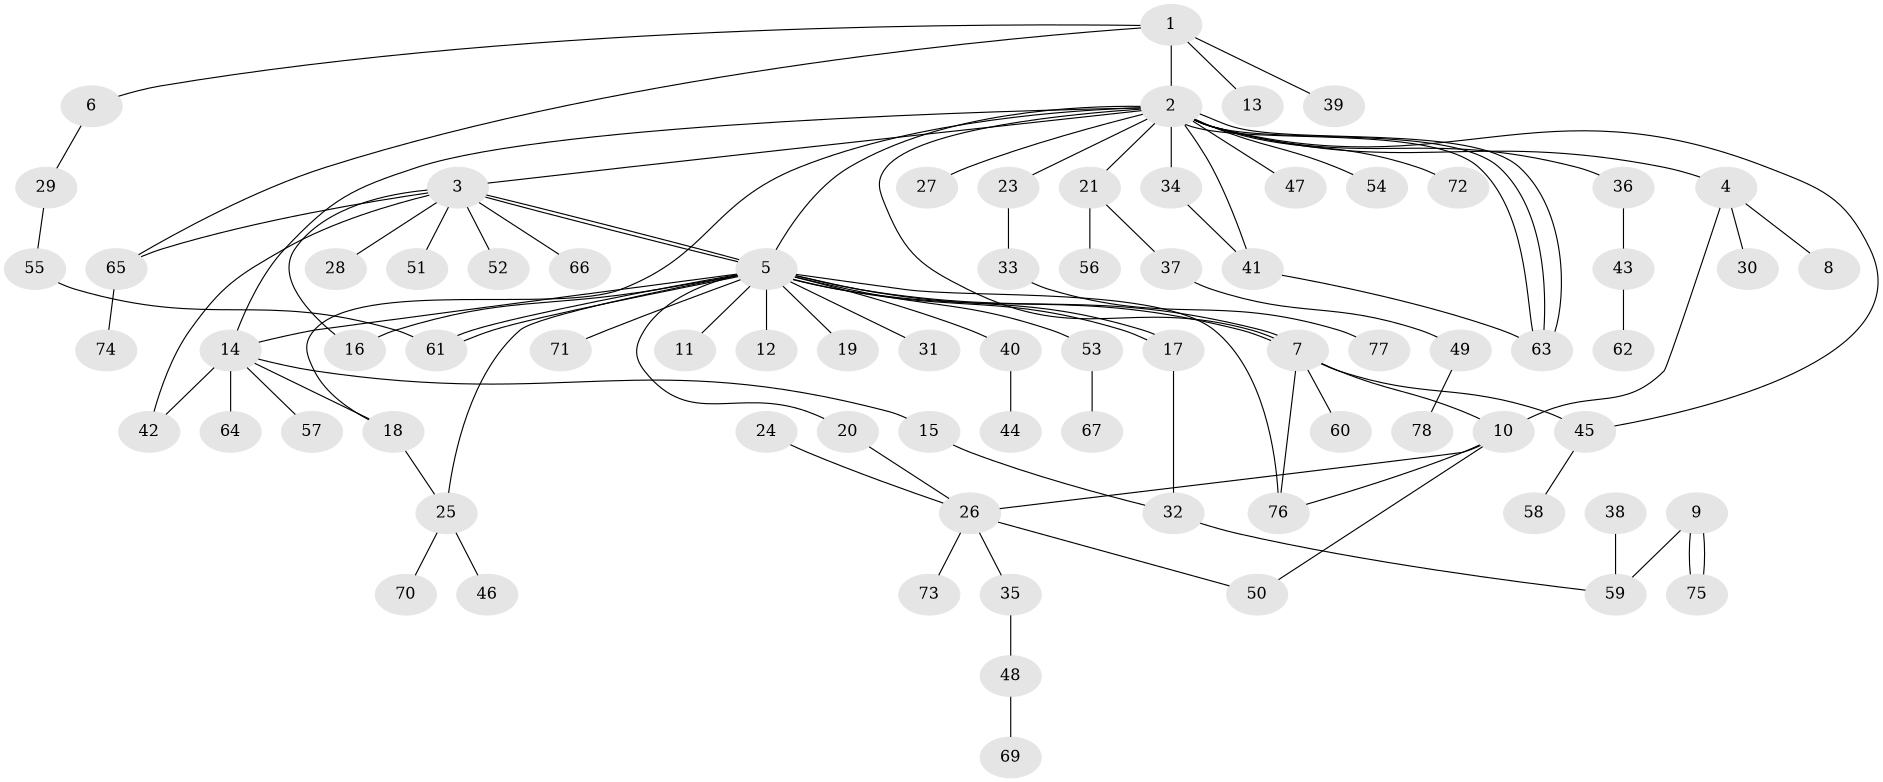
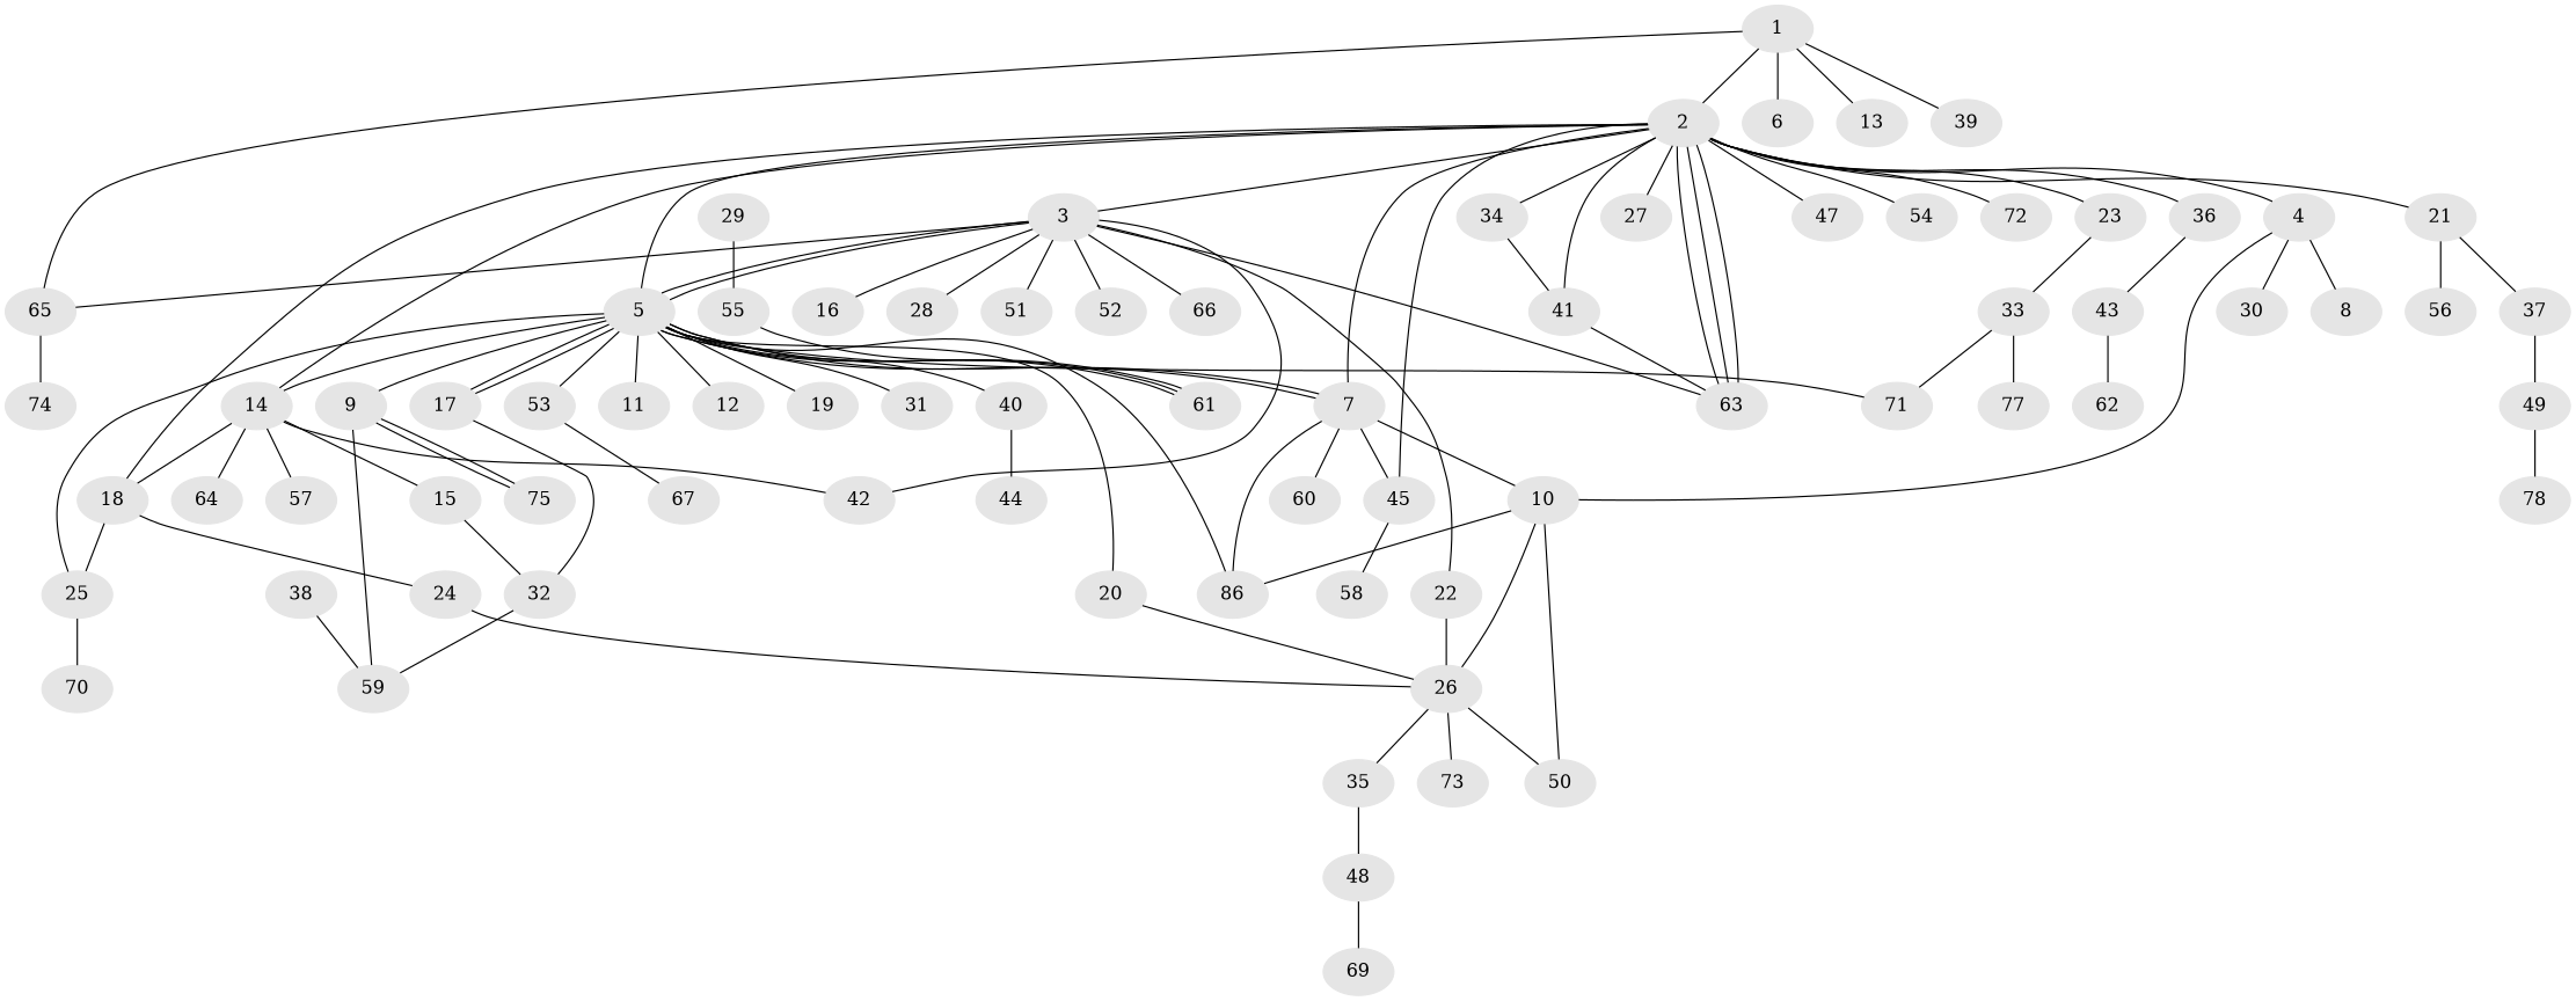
  graph {
    node [color=gray90 style=filled]
    1
    2
    6
    13
    39
    65
    3
    4
    5
    7
    14
    18
    21
    23
    27
    34
    36
    41
    45
    47
    54
    63
    72
    29
    74
    16
+   22
    28
    42
    51
    52
    66
    8
    10
    30
    9
    11
    12
    17
    19
    20
    25
    31
    40
    53
    61
    71
-   76
+   76 [label=86]
    60
    15
    57
    64
    24
    37
    56
    33
    43
    58
    26
    50
    59
    75
    32
-   46
    70
    44
    67
    55
    35
    73
    49
    77
    48
    38
    69
    62
    n77 [label=78]
    1 -- 2
    1 -- 6
    1 -- 13
    1 -- 39
    1 -- 65
    2 -- 3
    2 -- 4
    2 -- 5
    2 -- 7
    2 -- 14
    2 -- 18
    2 -- 21
    2 -- 23
    2 -- 27
    2 -- 34
    2 -- 36
    2 -- 41
    2 -- 45
    2 -- 47
    2 -- 54
    2 -- 63
    2 -- 63
    2 -- 63
    2 -- 72
-   6 -- 29
    65 -- 74
    3 -- 65
    3 -- 5
    3 -- 5
+   3 -- 63
    3 -- 16
+   3 -- 22
    3 -- 28
    3 -- 42
    3 -- 51
    3 -- 52
    3 -- 66
    4 -- 8
    4 -- 10
    4 -- 30
    5 -- 7
    5 -- 7
    5 -- 14
-   5 -- 16
+   5 -- 9
    5 -- 11
    5 -- 12
    5 -- 17
    5 -- 17
    5 -- 19
    5 -- 20
    5 -- 25
    5 -- 31
    5 -- 40
    5 -- 53
    5 -- 61
    5 -- 61
    5 -- 71
    5 -- 76
    7 -- 45
    7 -- 10
    7 -- 76
    7 -- 60
    14 -- 18
    14 -- 42
    14 -- 15
    14 -- 57
    14 -- 64
    18 -- 25
+   18 -- 24
    21 -- 37
    21 -- 56
    23 -- 33
    34 -- 41
    36 -- 43
    41 -- 63
    45 -- 58
    29 -- 55
+   22 -- 26
    10 -- 76
    10 -- 26
    10 -- 50
    9 -- 59
    9 -- 75
    9 -- 75
    17 -- 32
    20 -- 26
-   25 -- 46
    25 -- 70
    40 -- 44
    53 -- 67
    15 -- 32
    24 -- 26
    37 -- 49
+   33 -- 71
    33 -- 77
    43 -- 62
    26 -- 50
    26 -- 35
    26 -- 73
    32 -- 59
    55 -- 61
    35 -- 48
    49 -- n77
    48 -- 69
    38 -- 59
  }
